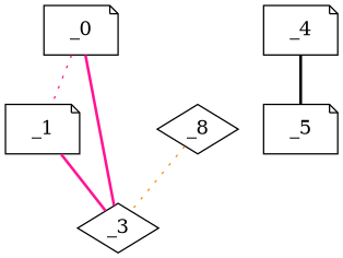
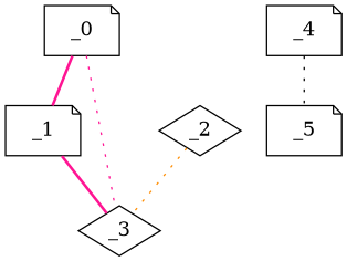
  graph {
    node [shape=note]
    edge [color=deeppink style=dotted]
    _0 [x=1.12935 y=3.12318]
    _1 [x=0.457309 y=0.685169]
    _3 [shape=diamond x=1.65264 y=3.20154]
-   _2 [shape=diamond x=1.97344 y=1.22967 label=_8]
+   _2 [shape=diamond x=1.97344 y=1.22967]
    _4 [x=1.0251 y=1.98189]
    _5 [x=2.55864 y=1.79433]
-   _0 -- _1
-   _0 -- _3 [style=bold]
+   _0 -- _1 [style=bold]
+   _0 -- _3
    _1 -- _3 [style=bold]
    _2 -- _3 [color=darkorange]
-   _4 -- _5 [color=black style=bold]
+   _4 -- _5 [color=black]
  }
